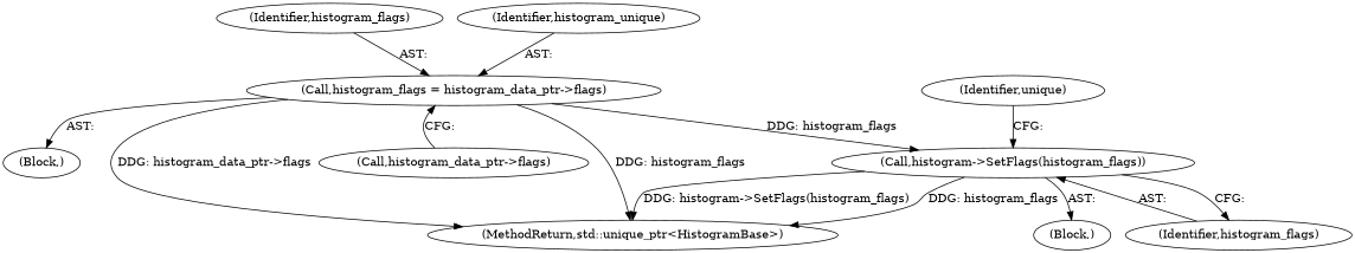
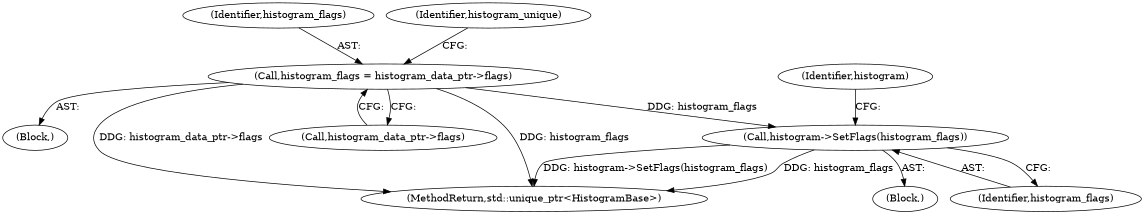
  digraph {
    n1 [label="(Call,histogram_flags = histogram_data_ptr->flags)"]
    n2 [label="(Call,histogram->SetFlags(histogram_flags))"]
    n3 [label="(Block,)"]
    n4 [label="(Call,histogram_data_ptr->flags)"]
    n5 [label="(MethodReturn,std::unique_ptr<HistogramBase>)"]
    n6 [label="(Identifier,histogram_flags)"]
    n7 [label="(Block,)"]
    n8 [label="(Identifier,histogram_flags)"]
    n9 [label="(Identifier,histogram_unique)"]
-   n10 [label="(Identifier,unique)"]
+   n10 [label="(Identifier,histogram)"]
    n1 -> n2 [label="DDG: histogram_flags"]
    n1 -> n3 [label="AST: "]
+   n1 -> n4 [label="CFG: "]
    n1 -> n5 [label="DDG: histogram_data_ptr->flags"]
    n1 -> n5 [label="DDG: histogram_flags"]
    n2 -> n5 [label="DDG: histogram_flags"]
    n2 -> n5 [label="DDG: histogram->SetFlags(histogram_flags)"]
    n2 -> n6 [label="CFG: "]
    n2 -> n7 [label="AST: "]
    n4 -> n1 [label="CFG: "]
    n6 -> n2 [label="AST: "]
    n8 -> n1 [label="AST: "]
-   n9 -> n1 [label="AST: "]
+   n9 -> n1 [label="CFG: "]
    n10 -> n2 [label="CFG: "]
  }
